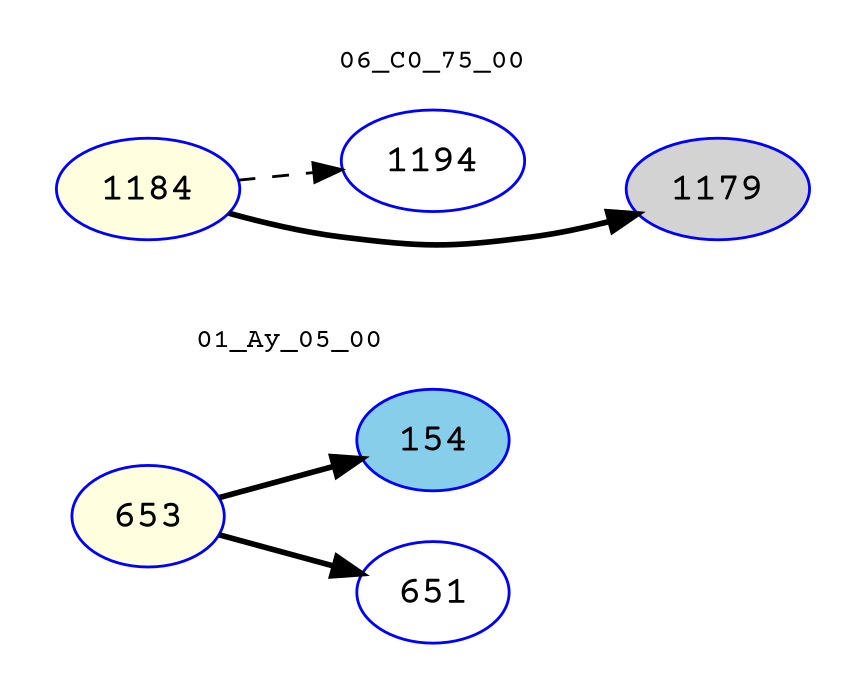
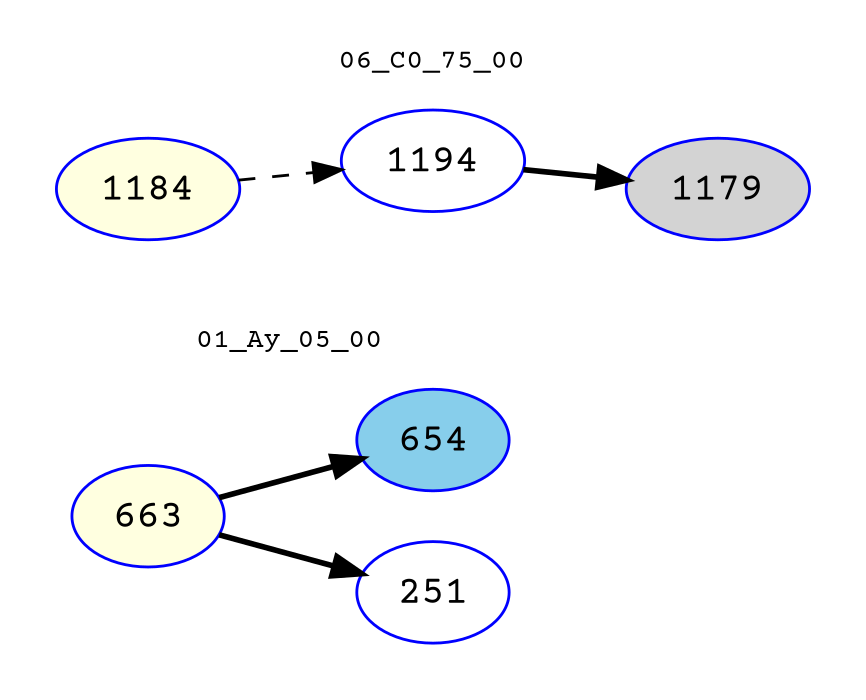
  digraph {
    fontname="Courier Prime"
    rankdir=LR
    node [color=blue fillcolor=lightyellow fontname="Courier Prime" style=filled]
    edge [color=black fontname="Courier Prime" style=bold]
-   n1 [label=653]
-   n2 [fillcolor=white label=651]
-   n3 [fillcolor=skyblue label=154]
+   n1 [label=663]
+   n2 [fillcolor=white label=251]
+   n3 [fillcolor=skyblue label=654]
    n4 [label=1184]
    n5 [fillcolor=lightgrey label=1179]
    n6 [fillcolor=white label=1194]
    subgraph cluster_1 {
      color=white
      fontsize=10
      label="01_Ay_05_00"
      n1
      n2
      n3
    }
    subgraph cluster_2 {
      color=white
      fontsize=10
      label="06_C0_75_00"
      n4
      n5
      n6
    }
    n1 -> n2
    n1 -> n3
-   n4 -> n5
+   n6 -> n5
    n4 -> n6 [style=dashed]
  }
